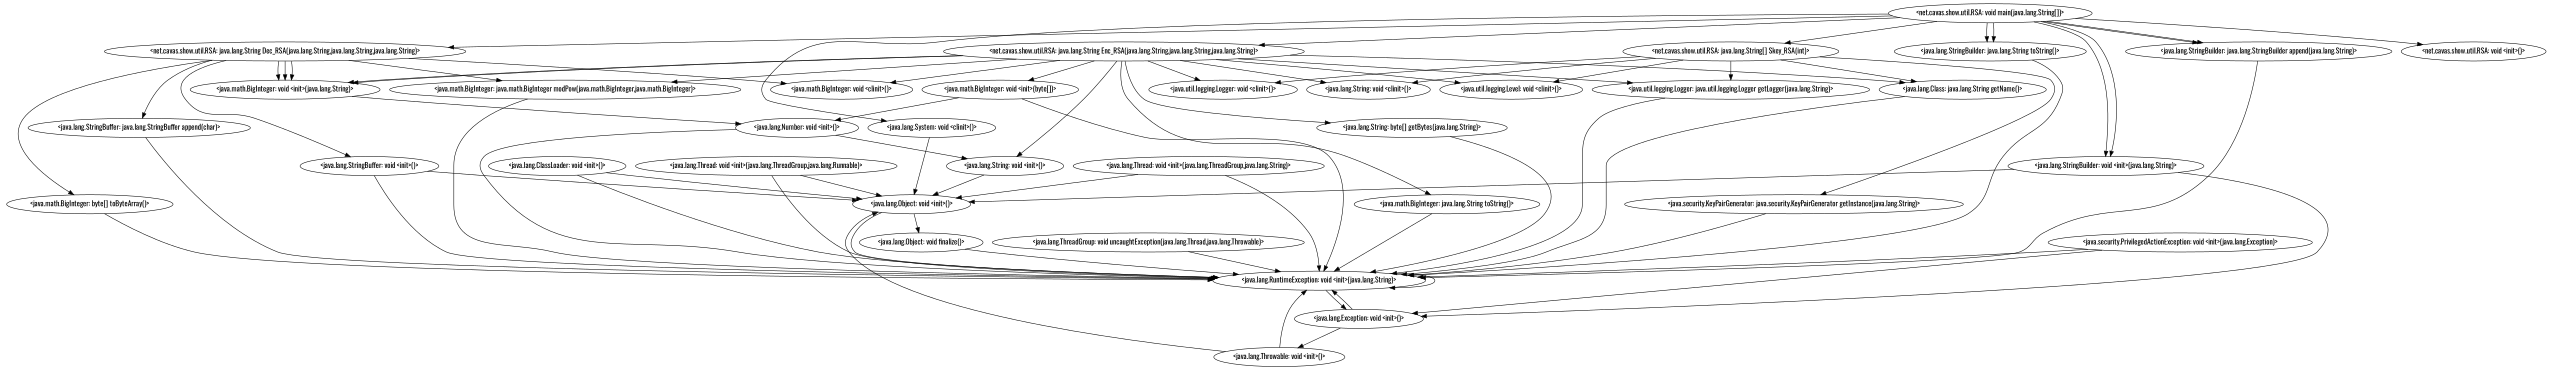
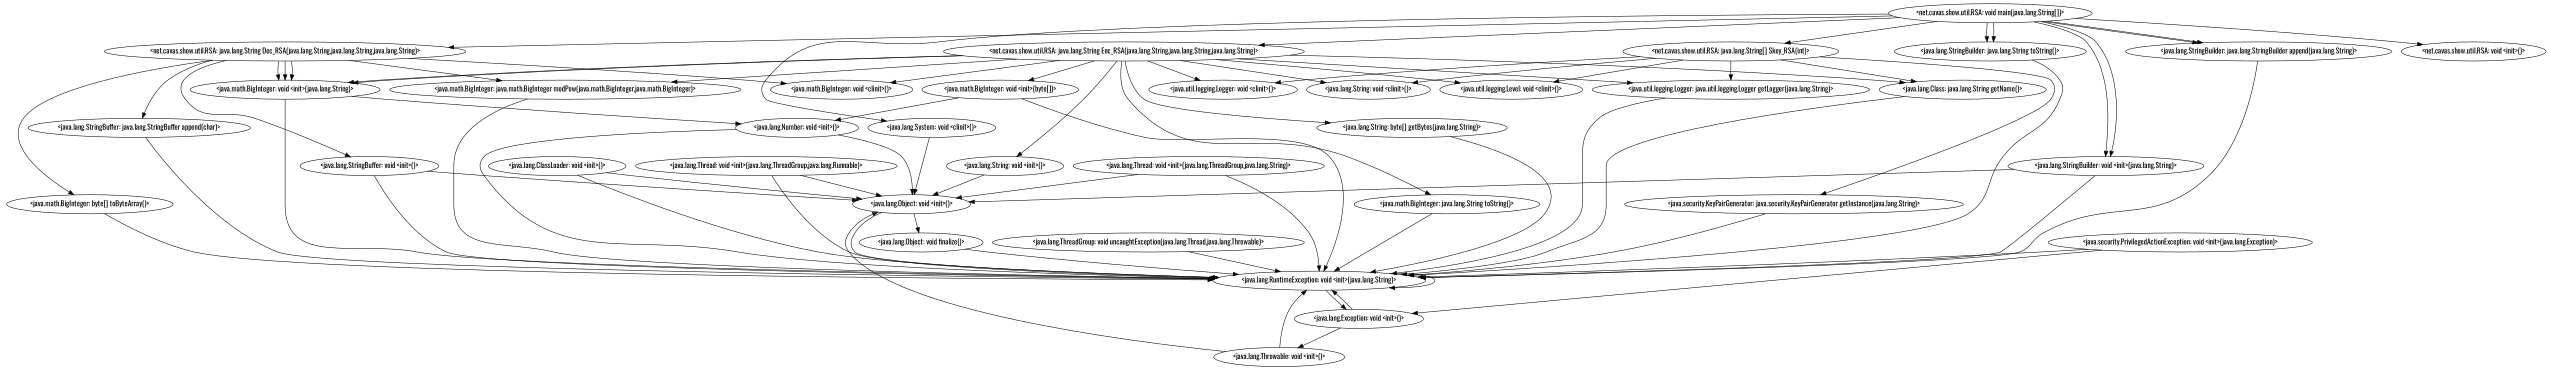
  digraph {
    fontname=Oswald
    node [fontname=Oswald]
    edge [fontname=Oswald]
    "<net.cavas.show.util.RSA: void main(java.lang.String[])>"
    "<java.lang.System: void <clinit>()>"
    "<java.lang.StringBuilder: void <init>(java.lang.String)>"
    "<net.cavas.show.util.RSA: void <init>()>"
    "<java.lang.StringBuilder: java.lang.StringBuilder append(java.lang.String)>"
    "<java.lang.StringBuilder: java.lang.String toString()>"
    "<net.cavas.show.util.RSA: java.lang.String[] Skey_RSA(int)>"
    "<net.cavas.show.util.RSA: java.lang.String Enc_RSA(java.lang.String,java.lang.String,java.lang.String)>"
    "<net.cavas.show.util.RSA: java.lang.String Dec_RSA(java.lang.String,java.lang.String,java.lang.String)>"
    "<java.lang.Object: void <init>()>"
    "<java.lang.RuntimeException: void <init>(java.lang.String)>"
    "<java.lang.String: void <clinit>()>"
    "<java.util.logging.Logger: java.util.logging.Logger getLogger(java.lang.String)>"
    "<java.security.KeyPairGenerator: java.security.KeyPairGenerator getInstance(java.lang.String)>"
    "<java.util.logging.Level: void <clinit>()>"
    "<java.util.logging.Logger: void <clinit>()>"
    "<java.lang.Class: java.lang.String getName()>"
    "<java.math.BigInteger: void <init>(byte[])>"
    "<java.math.BigInteger: void <init>(java.lang.String)>"
    "<java.lang.String: void <init>()>"
    "<java.math.BigInteger: void <clinit>()>"
    "<java.math.BigInteger: java.math.BigInteger modPow(java.math.BigInteger,java.math.BigInteger)>"
    "<java.math.BigInteger: java.lang.String toString()>"
    "<java.lang.String: byte[] getBytes(java.lang.String)>"
    "<java.lang.StringBuffer: void <init>()>"
    "<java.math.BigInteger: byte[] toByteArray()>"
    "<java.lang.StringBuffer: java.lang.StringBuffer append(char)>"
    "<java.lang.Exception: void <init>()>"
    "<java.lang.Object: void finalize()>"
    "<java.lang.ThreadGroup: void uncaughtException(java.lang.Thread,java.lang.Throwable)>"
    "<java.lang.Throwable: void <init>()>"
    "<java.lang.ClassLoader: void <init>()>"
    "<java.security.PrivilegedActionException: void <init>(java.lang.Exception)>"
    "<java.lang.Thread: void <init>(java.lang.ThreadGroup,java.lang.Runnable)>"
    "<java.lang.Thread: void <init>(java.lang.ThreadGroup,java.lang.String)>"
    "<java.lang.Number: void <init>()>"
    "<net.cavas.show.util.RSA: void main(java.lang.String[])>" -> "<java.lang.System: void <clinit>()>"
    "<net.cavas.show.util.RSA: void main(java.lang.String[])>" -> "<java.lang.StringBuilder: void <init>(java.lang.String)>"
    "<net.cavas.show.util.RSA: void main(java.lang.String[])>" -> "<java.lang.StringBuilder: void <init>(java.lang.String)>"
    "<net.cavas.show.util.RSA: void main(java.lang.String[])>" -> "<net.cavas.show.util.RSA: void <init>()>"
    "<net.cavas.show.util.RSA: void main(java.lang.String[])>" -> "<java.lang.StringBuilder: java.lang.StringBuilder append(java.lang.String)>"
    "<net.cavas.show.util.RSA: void main(java.lang.String[])>" -> "<java.lang.StringBuilder: java.lang.StringBuilder append(java.lang.String)>"
    "<net.cavas.show.util.RSA: void main(java.lang.String[])>" -> "<java.lang.StringBuilder: java.lang.String toString()>"
    "<net.cavas.show.util.RSA: void main(java.lang.String[])>" -> "<java.lang.StringBuilder: java.lang.String toString()>"
    "<net.cavas.show.util.RSA: void main(java.lang.String[])>" -> "<net.cavas.show.util.RSA: java.lang.String[] Skey_RSA(int)>"
    "<net.cavas.show.util.RSA: void main(java.lang.String[])>" -> "<net.cavas.show.util.RSA: java.lang.String Enc_RSA(java.lang.String,java.lang.String,java.lang.String)>"
    "<net.cavas.show.util.RSA: void main(java.lang.String[])>" -> "<net.cavas.show.util.RSA: java.lang.String Dec_RSA(java.lang.String,java.lang.String,java.lang.String)>"
    "<java.lang.System: void <clinit>()>" -> "<java.lang.Object: void <init>()>"
    "<java.lang.StringBuilder: void <init>(java.lang.String)>" -> "<java.lang.Object: void <init>()>"
-   "<java.lang.StringBuilder: void <init>(java.lang.String)>" -> "<java.lang.Exception: void <init>()>"
+   "<java.lang.StringBuilder: void <init>(java.lang.String)>" -> "<java.lang.RuntimeException: void <init>(java.lang.String)>"
    "<java.lang.StringBuilder: java.lang.StringBuilder append(java.lang.String)>" -> "<java.lang.RuntimeException: void <init>(java.lang.String)>"
    "<java.lang.StringBuilder: java.lang.String toString()>" -> "<java.lang.RuntimeException: void <init>(java.lang.String)>"
    "<net.cavas.show.util.RSA: java.lang.String[] Skey_RSA(int)>" -> "<java.lang.String: void <clinit>()>"
    "<net.cavas.show.util.RSA: java.lang.String[] Skey_RSA(int)>" -> "<java.util.logging.Logger: java.util.logging.Logger getLogger(java.lang.String)>"
    "<net.cavas.show.util.RSA: java.lang.String[] Skey_RSA(int)>" -> "<java.security.KeyPairGenerator: java.security.KeyPairGenerator getInstance(java.lang.String)>"
    "<net.cavas.show.util.RSA: java.lang.String[] Skey_RSA(int)>" -> "<java.util.logging.Level: void <clinit>()>"
    "<net.cavas.show.util.RSA: java.lang.String[] Skey_RSA(int)>" -> "<java.util.logging.Logger: void <clinit>()>"
    "<net.cavas.show.util.RSA: java.lang.String[] Skey_RSA(int)>" -> "<java.lang.Class: java.lang.String getName()>"
    "<net.cavas.show.util.RSA: java.lang.String Enc_RSA(java.lang.String,java.lang.String,java.lang.String)>" -> "<java.lang.String: void <clinit>()>"
    "<net.cavas.show.util.RSA: java.lang.String Enc_RSA(java.lang.String,java.lang.String,java.lang.String)>" -> "<java.util.logging.Logger: java.util.logging.Logger getLogger(java.lang.String)>"
    "<net.cavas.show.util.RSA: java.lang.String Enc_RSA(java.lang.String,java.lang.String,java.lang.String)>" -> "<java.util.logging.Level: void <clinit>()>"
    "<net.cavas.show.util.RSA: java.lang.String Enc_RSA(java.lang.String,java.lang.String,java.lang.String)>" -> "<java.util.logging.Logger: void <clinit>()>"
    "<net.cavas.show.util.RSA: java.lang.String Enc_RSA(java.lang.String,java.lang.String,java.lang.String)>" -> "<java.lang.Class: java.lang.String getName()>"
    "<net.cavas.show.util.RSA: java.lang.String Enc_RSA(java.lang.String,java.lang.String,java.lang.String)>" -> "<java.math.BigInteger: void <init>(byte[])>"
    "<net.cavas.show.util.RSA: java.lang.String Enc_RSA(java.lang.String,java.lang.String,java.lang.String)>" -> "<java.math.BigInteger: void <init>(java.lang.String)>"
    "<net.cavas.show.util.RSA: java.lang.String Enc_RSA(java.lang.String,java.lang.String,java.lang.String)>" -> "<java.math.BigInteger: void <init>(java.lang.String)>"
    "<net.cavas.show.util.RSA: java.lang.String Enc_RSA(java.lang.String,java.lang.String,java.lang.String)>" -> "<java.lang.String: void <init>()>"
    "<net.cavas.show.util.RSA: java.lang.String Enc_RSA(java.lang.String,java.lang.String,java.lang.String)>" -> "<java.math.BigInteger: void <clinit>()>"
    "<net.cavas.show.util.RSA: java.lang.String Enc_RSA(java.lang.String,java.lang.String,java.lang.String)>" -> "<java.math.BigInteger: java.math.BigInteger modPow(java.math.BigInteger,java.math.BigInteger)>"
    "<net.cavas.show.util.RSA: java.lang.String Enc_RSA(java.lang.String,java.lang.String,java.lang.String)>" -> "<java.math.BigInteger: java.lang.String toString()>"
    "<net.cavas.show.util.RSA: java.lang.String Enc_RSA(java.lang.String,java.lang.String,java.lang.String)>" -> "<java.lang.String: byte[] getBytes(java.lang.String)>"
    "<net.cavas.show.util.RSA: java.lang.String Dec_RSA(java.lang.String,java.lang.String,java.lang.String)>" -> "<java.math.BigInteger: void <init>(java.lang.String)>"
    "<net.cavas.show.util.RSA: java.lang.String Dec_RSA(java.lang.String,java.lang.String,java.lang.String)>" -> "<java.math.BigInteger: void <init>(java.lang.String)>"
    "<net.cavas.show.util.RSA: java.lang.String Dec_RSA(java.lang.String,java.lang.String,java.lang.String)>" -> "<java.math.BigInteger: void <init>(java.lang.String)>"
    "<net.cavas.show.util.RSA: java.lang.String Dec_RSA(java.lang.String,java.lang.String,java.lang.String)>" -> "<java.math.BigInteger: void <clinit>()>"
    "<net.cavas.show.util.RSA: java.lang.String Dec_RSA(java.lang.String,java.lang.String,java.lang.String)>" -> "<java.math.BigInteger: java.math.BigInteger modPow(java.math.BigInteger,java.math.BigInteger)>"
    "<net.cavas.show.util.RSA: java.lang.String Dec_RSA(java.lang.String,java.lang.String,java.lang.String)>" -> "<java.lang.StringBuffer: void <init>()>"
    "<net.cavas.show.util.RSA: java.lang.String Dec_RSA(java.lang.String,java.lang.String,java.lang.String)>" -> "<java.math.BigInteger: byte[] toByteArray()>"
    "<net.cavas.show.util.RSA: java.lang.String Dec_RSA(java.lang.String,java.lang.String,java.lang.String)>" -> "<java.lang.StringBuffer: java.lang.StringBuffer append(char)>"
    "<java.lang.Object: void <init>()>" -> "<java.lang.RuntimeException: void <init>(java.lang.String)>"
    "<java.lang.Object: void <init>()>" -> "<java.lang.Object: void finalize()>"
    "<java.lang.RuntimeException: void <init>(java.lang.String)>" -> "<java.lang.RuntimeException: void <init>(java.lang.String)>"
    "<java.lang.RuntimeException: void <init>(java.lang.String)>" -> "<java.lang.Exception: void <init>()>"
    "<java.util.logging.Logger: java.util.logging.Logger getLogger(java.lang.String)>" -> "<java.lang.RuntimeException: void <init>(java.lang.String)>"
    "<java.security.KeyPairGenerator: java.security.KeyPairGenerator getInstance(java.lang.String)>" -> "<java.lang.RuntimeException: void <init>(java.lang.String)>"
    "<java.lang.Class: java.lang.String getName()>" -> "<java.lang.RuntimeException: void <init>(java.lang.String)>"
    "<java.math.BigInteger: void <init>(byte[])>" -> "<java.lang.RuntimeException: void <init>(java.lang.String)>"
    "<java.math.BigInteger: void <init>(byte[])>" -> "<java.lang.Number: void <init>()>"
+   "<java.math.BigInteger: void <init>(java.lang.String)>" -> "<java.lang.RuntimeException: void <init>(java.lang.String)>"
    "<java.math.BigInteger: void <init>(java.lang.String)>" -> "<java.lang.Number: void <init>()>"
    "<java.lang.String: void <init>()>" -> "<java.lang.Object: void <init>()>"
    "<java.math.BigInteger: java.math.BigInteger modPow(java.math.BigInteger,java.math.BigInteger)>" -> "<java.lang.RuntimeException: void <init>(java.lang.String)>"
    "<java.math.BigInteger: java.lang.String toString()>" -> "<java.lang.RuntimeException: void <init>(java.lang.String)>"
    "<java.lang.String: byte[] getBytes(java.lang.String)>" -> "<java.lang.RuntimeException: void <init>(java.lang.String)>"
    "<java.lang.StringBuffer: void <init>()>" -> "<java.lang.Object: void <init>()>"
    "<java.lang.StringBuffer: void <init>()>" -> "<java.lang.RuntimeException: void <init>(java.lang.String)>"
    "<java.math.BigInteger: byte[] toByteArray()>" -> "<java.lang.RuntimeException: void <init>(java.lang.String)>"
    "<java.lang.StringBuffer: java.lang.StringBuffer append(char)>" -> "<java.lang.RuntimeException: void <init>(java.lang.String)>"
    "<java.lang.Exception: void <init>()>" -> "<java.lang.RuntimeException: void <init>(java.lang.String)>"
    "<java.lang.Exception: void <init>()>" -> "<java.lang.Throwable: void <init>()>"
    "<java.lang.Object: void finalize()>" -> "<java.lang.RuntimeException: void <init>(java.lang.String)>"
    "<java.lang.ThreadGroup: void uncaughtException(java.lang.Thread,java.lang.Throwable)>" -> "<java.lang.RuntimeException: void <init>(java.lang.String)>"
    "<java.lang.Throwable: void <init>()>" -> "<java.lang.Object: void <init>()>"
    "<java.lang.Throwable: void <init>()>" -> "<java.lang.RuntimeException: void <init>(java.lang.String)>"
    "<java.lang.ClassLoader: void <init>()>" -> "<java.lang.Object: void <init>()>"
    "<java.lang.ClassLoader: void <init>()>" -> "<java.lang.RuntimeException: void <init>(java.lang.String)>"
    "<java.security.PrivilegedActionException: void <init>(java.lang.Exception)>" -> "<java.lang.RuntimeException: void <init>(java.lang.String)>"
    "<java.security.PrivilegedActionException: void <init>(java.lang.Exception)>" -> "<java.lang.Exception: void <init>()>"
    "<java.lang.Thread: void <init>(java.lang.ThreadGroup,java.lang.Runnable)>" -> "<java.lang.Object: void <init>()>"
    "<java.lang.Thread: void <init>(java.lang.ThreadGroup,java.lang.Runnable)>" -> "<java.lang.RuntimeException: void <init>(java.lang.String)>"
    "<java.lang.Thread: void <init>(java.lang.ThreadGroup,java.lang.String)>" -> "<java.lang.Object: void <init>()>"
    "<java.lang.Thread: void <init>(java.lang.ThreadGroup,java.lang.String)>" -> "<java.lang.RuntimeException: void <init>(java.lang.String)>"
-   "<java.lang.Number: void <init>()>" -> "<java.lang.String: void <init>()>"
+   "<java.lang.Number: void <init>()>" -> "<java.lang.Object: void <init>()>"
    "<java.lang.Number: void <init>()>" -> "<java.lang.RuntimeException: void <init>(java.lang.String)>"
  }
